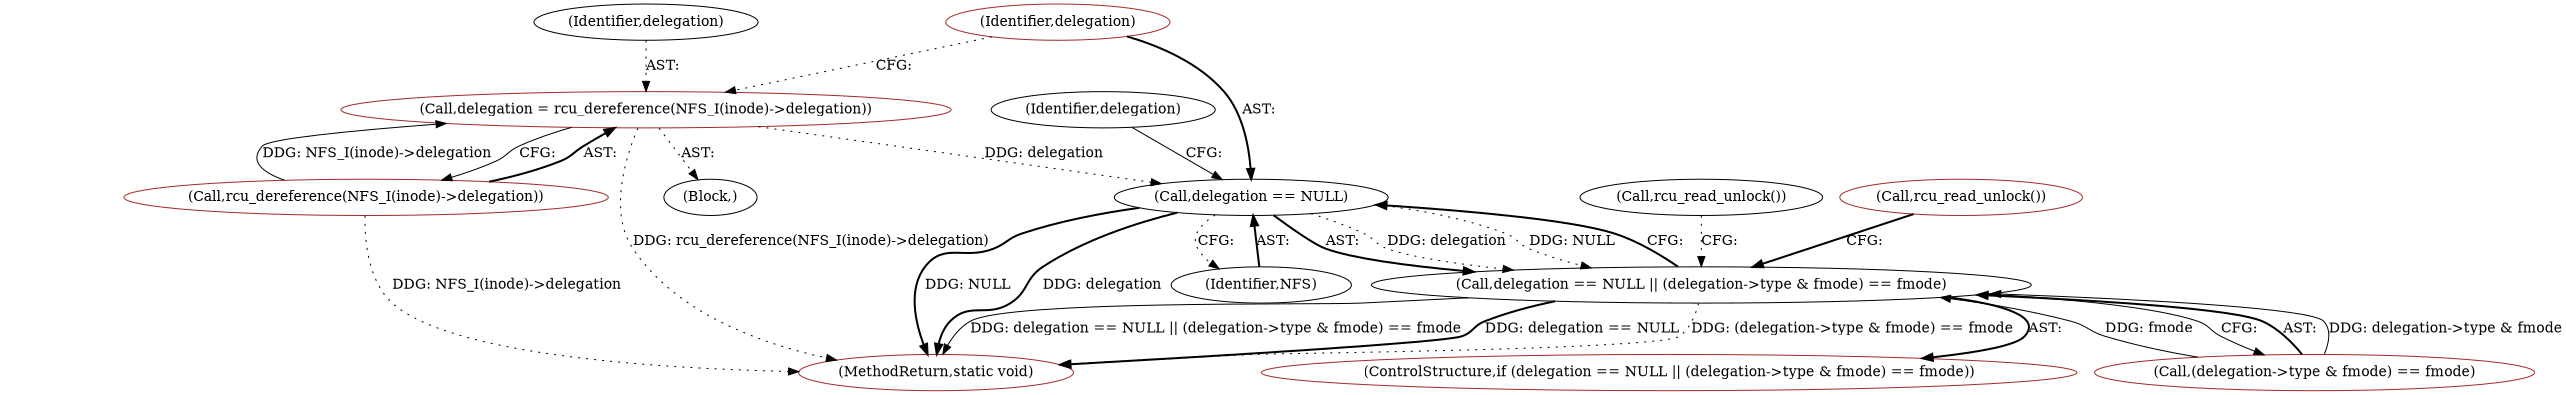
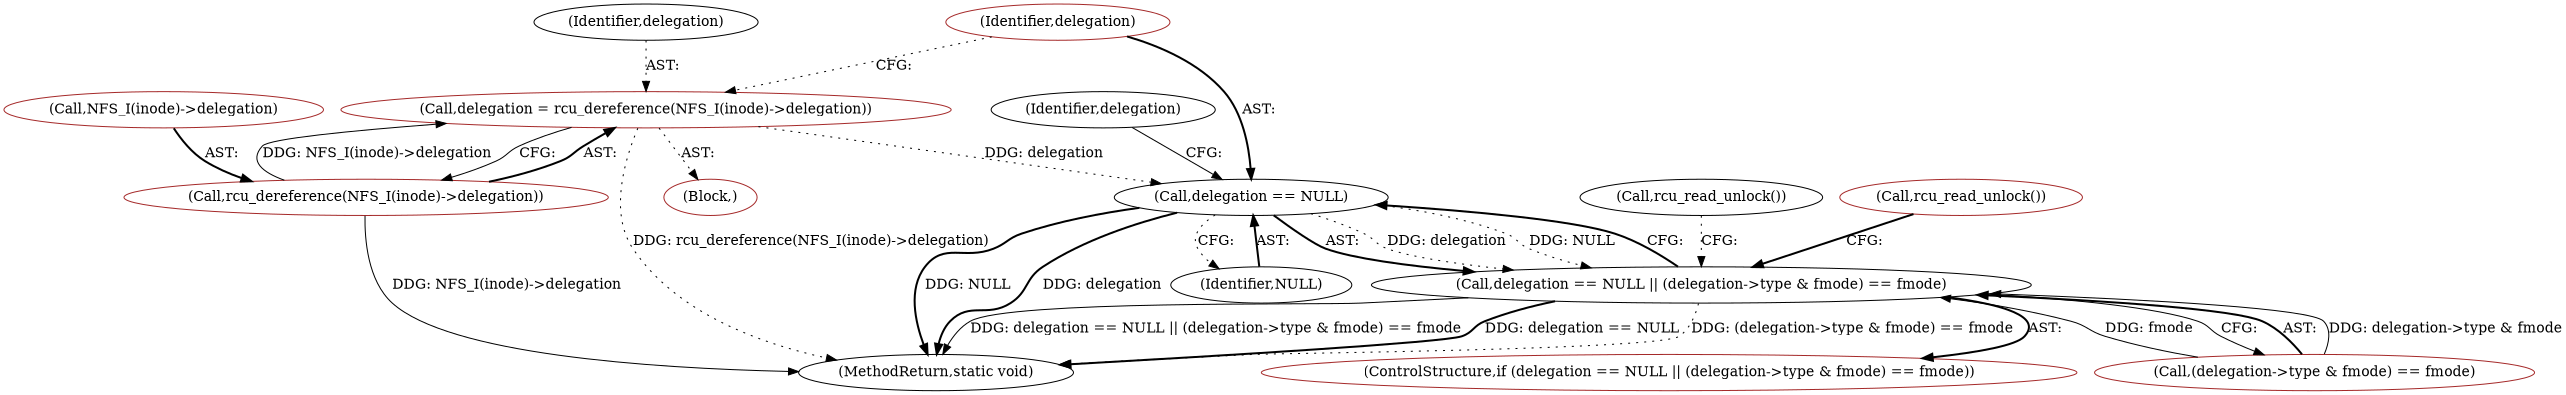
  digraph {
    node [color=brown]
    edge [style=bold]
    n1 [label="(Call,delegation = rcu_dereference(NFS_I(inode)->delegation))"]
    n2 [label="(Call,rcu_dereference(NFS_I(inode)->delegation))"]
    n3 [color=black label="(Call,delegation == NULL)"]
-   n4 [label="(MethodReturn,static void)"]
-   n5 [color=black label="(Block,)"]
+   n4 [color=black label="(MethodReturn,static void)"]
+   n5 [label="(Block,)"]
    n6 [color=black label="(Call,delegation == NULL || (delegation->type & fmode) == fmode)"]
-   n7 [color=black label="(Identifier,NFS)"]
+   n7 [color=black label="(Identifier,NULL)"]
+   n8 [label="(Call,NFS_I(inode)->delegation)"]
    n9 [label="(ControlStructure,if (delegation == NULL || (delegation->type & fmode) == fmode))"]
    n10 [label="(Call,(delegation->type & fmode) == fmode)"]
    n11 [color=black label="(Call,rcu_read_unlock())"]
    n12 [color=black label="(Identifier,delegation)"]
    n13 [label="(Identifier,delegation)"]
    n14 [color=black label="(Identifier,delegation)"]
    n15 [label="(Call,rcu_read_unlock())"]
    n1 -> n2 [label="CFG: " style=solid]
    n1 -> n3 [label="DDG: delegation" style=dotted]
    n1 -> n4 [label="DDG: rcu_dereference(NFS_I(inode)->delegation)" style=dotted]
    n1 -> n5 [label="AST: " style=dotted]
    n2 -> n1 [label="AST: "]
    n2 -> n1 [label="DDG: NFS_I(inode)->delegation" style=solid]
-   n2 -> n4 [label="DDG: NFS_I(inode)->delegation" style=dotted]
+   n2 -> n4 [label="DDG: NFS_I(inode)->delegation" style=solid]
    n3 -> n4 [label="DDG: NULL"]
    n3 -> n4 [label="DDG: delegation"]
    n3 -> n6 [label="AST: "]
    n3 -> n6 [label="DDG: delegation" style=dotted]
    n3 -> n6 [label="DDG: NULL" style=dotted]
    n3 -> n7 [label="CFG: " style=dotted]
    n6 -> n3 [label="CFG: "]
    n6 -> n4 [label="DDG: delegation == NULL || (delegation->type & fmode) == fmode" style=solid]
    n6 -> n4 [label="DDG: delegation == NULL"]
    n6 -> n4 [label="DDG: (delegation->type & fmode) == fmode" style=dotted]
    n6 -> n9 [label="AST: "]
    n6 -> n10 [label="CFG: " style=solid]
    n7 -> n3 [label="AST: "]
+   n8 -> n2 [label="AST: "]
    n10 -> n6 [label="AST: "]
    n10 -> n6 [label="DDG: delegation->type & fmode" style=solid]
    n10 -> n6 [label="DDG: fmode" style=solid]
    n11 -> n6 [label="CFG: " style=dotted]
    n12 -> n3 [label="CFG: " style=solid]
    n13 -> n1 [label="CFG: " style=dotted]
    n13 -> n3 [label="AST: "]
    n14 -> n1 [label="AST: " style=dotted]
    n15 -> n6 [label="CFG: "]
  }
